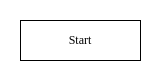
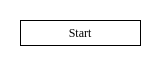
  <mxCell id="0" />
  <mxCell id="1" parent="0" />
- <mxCell id="2" value="Start" style="rounded=0;whiteSpace=wrap;html=1;fontFamily=Montserrat;fontSource=https%3A%2F%2Ffonts.googleapis.com%2Fcss%3Ffamily%3DMontserrat;" vertex="1" parent="1"><mxGeometry x="20" y="20" width="120" height="40" as="geometry" /></mxCell>
+ <mxCell id="2" value="Start" style="rounded=0;whiteSpace=wrap;html=1;fontFamily=Montserrat;fontSource=https%3A%2F%2Ffonts.googleapis.com%2Fcss%3Ffamily%3DMontserrat;" vertex="1" parent="1"><mxGeometry x="20" y="20" width="120" height="25" as="geometry" /></mxCell>
